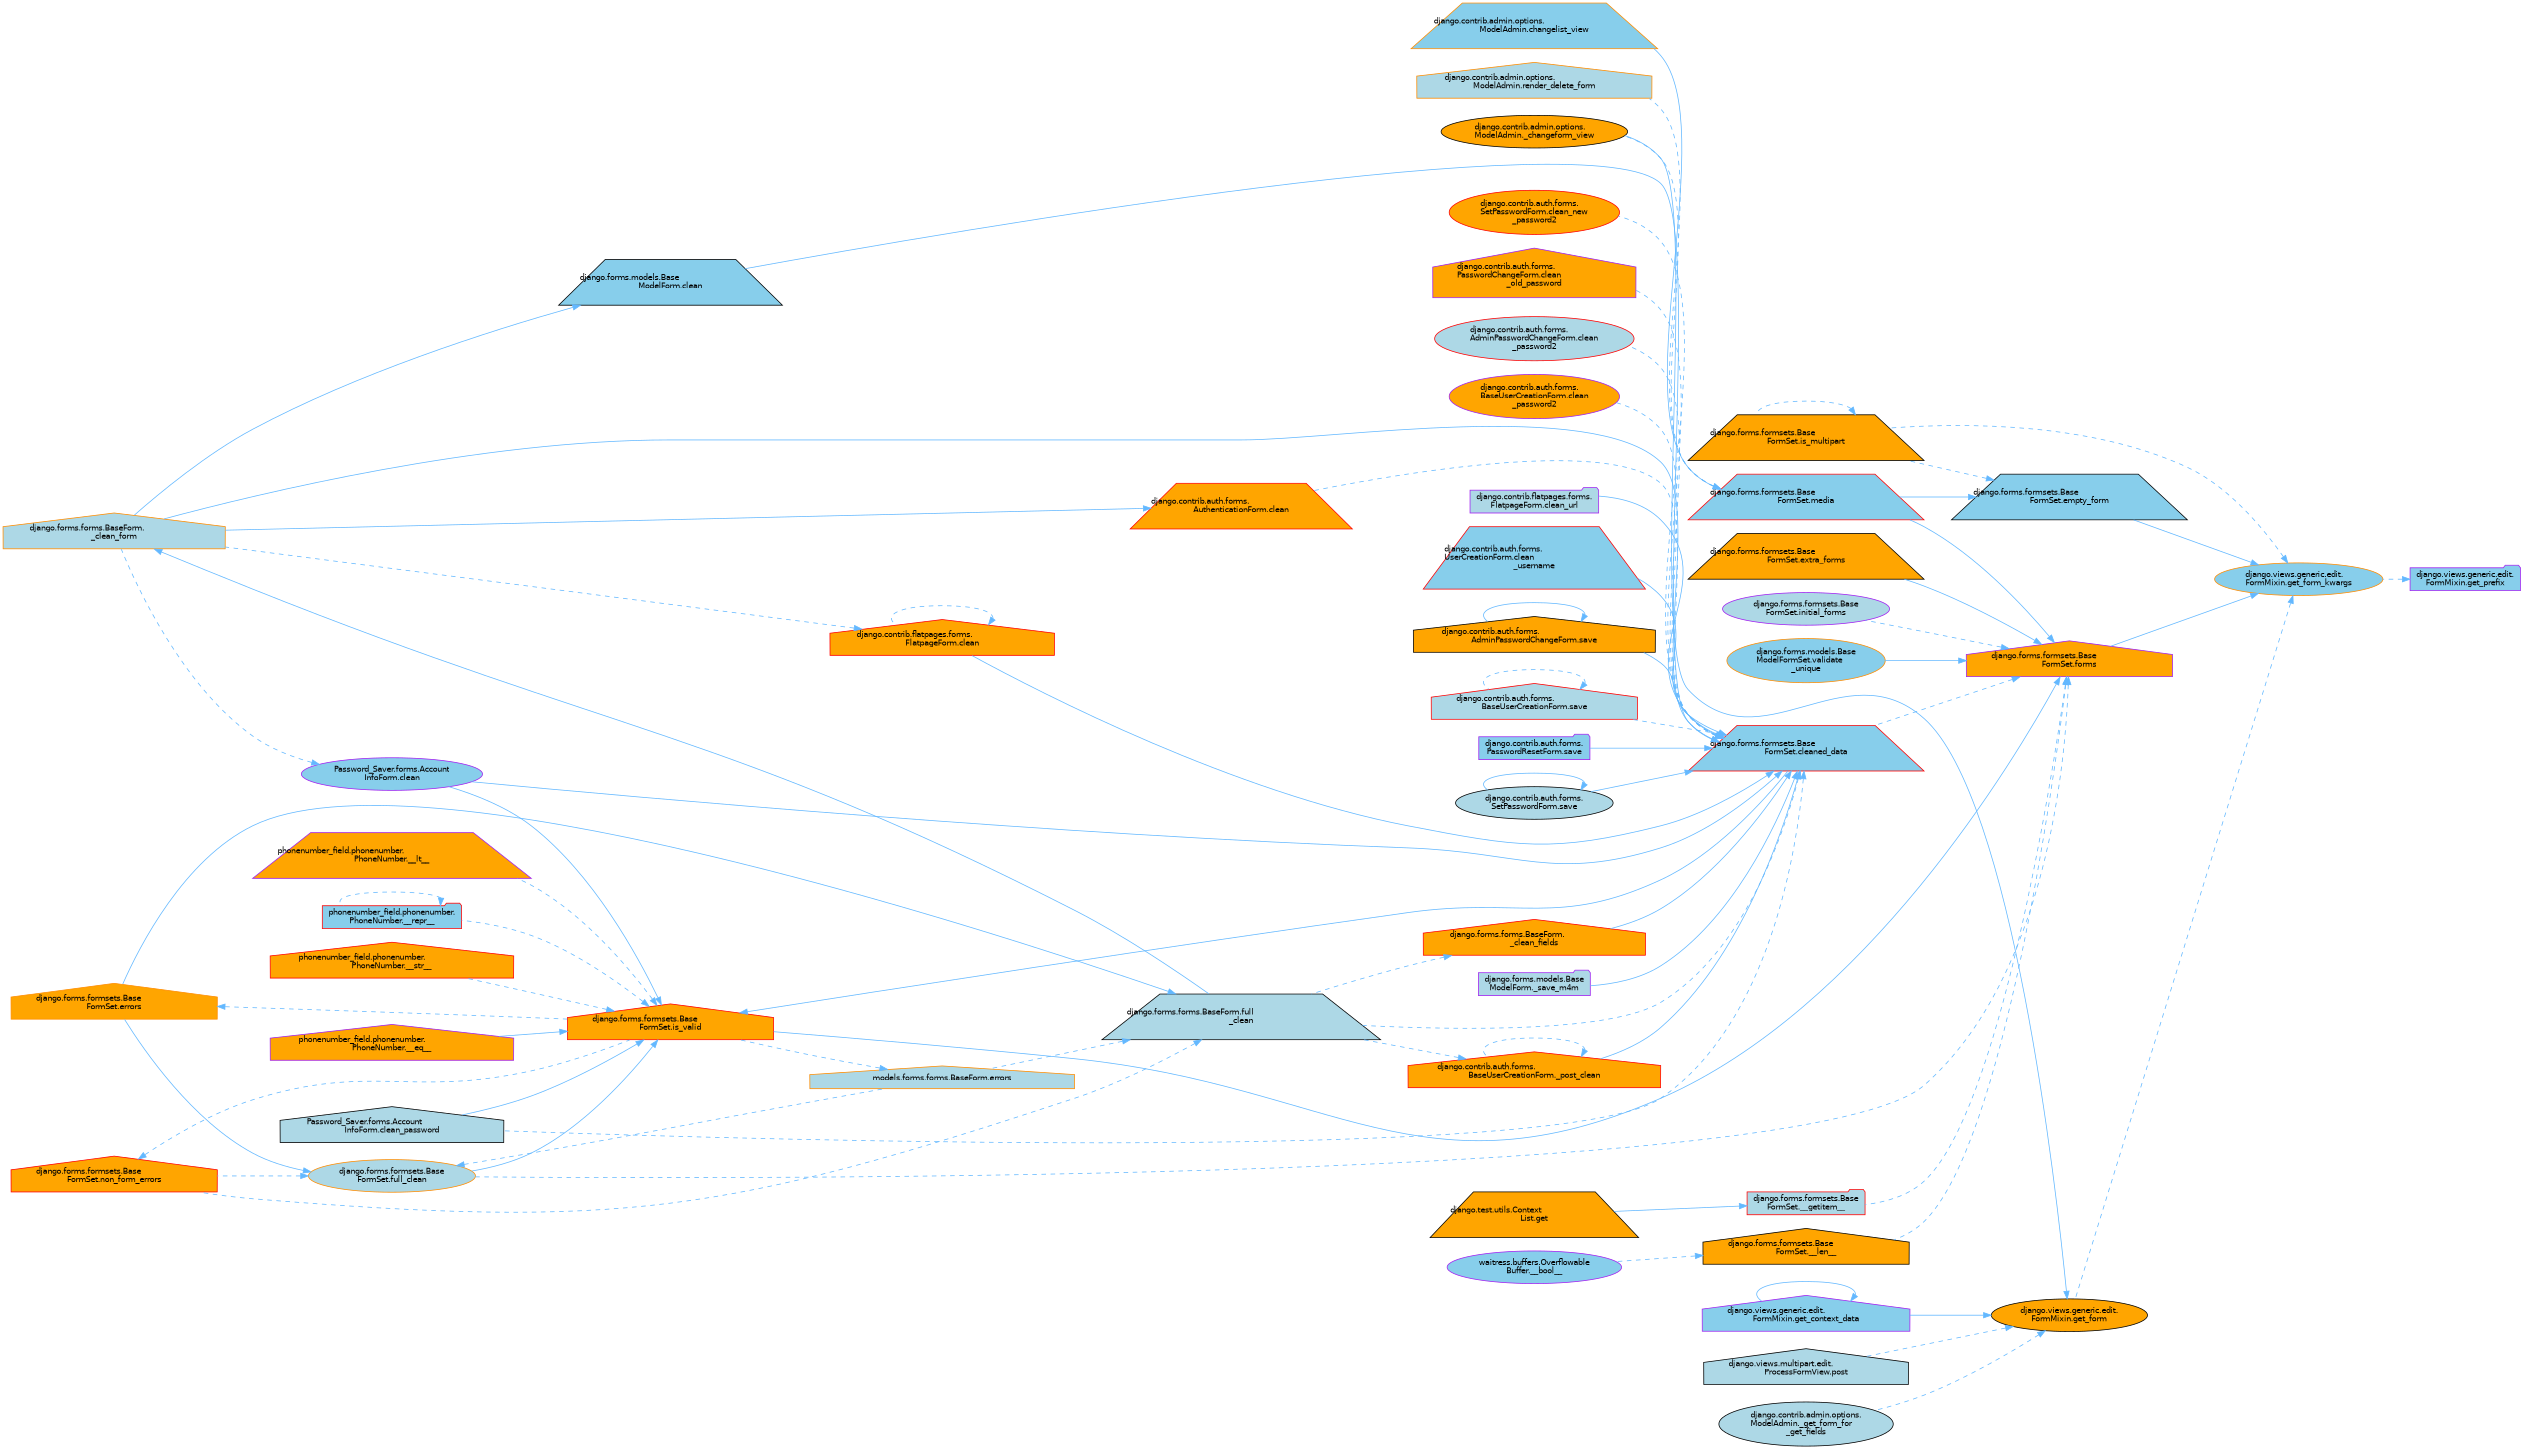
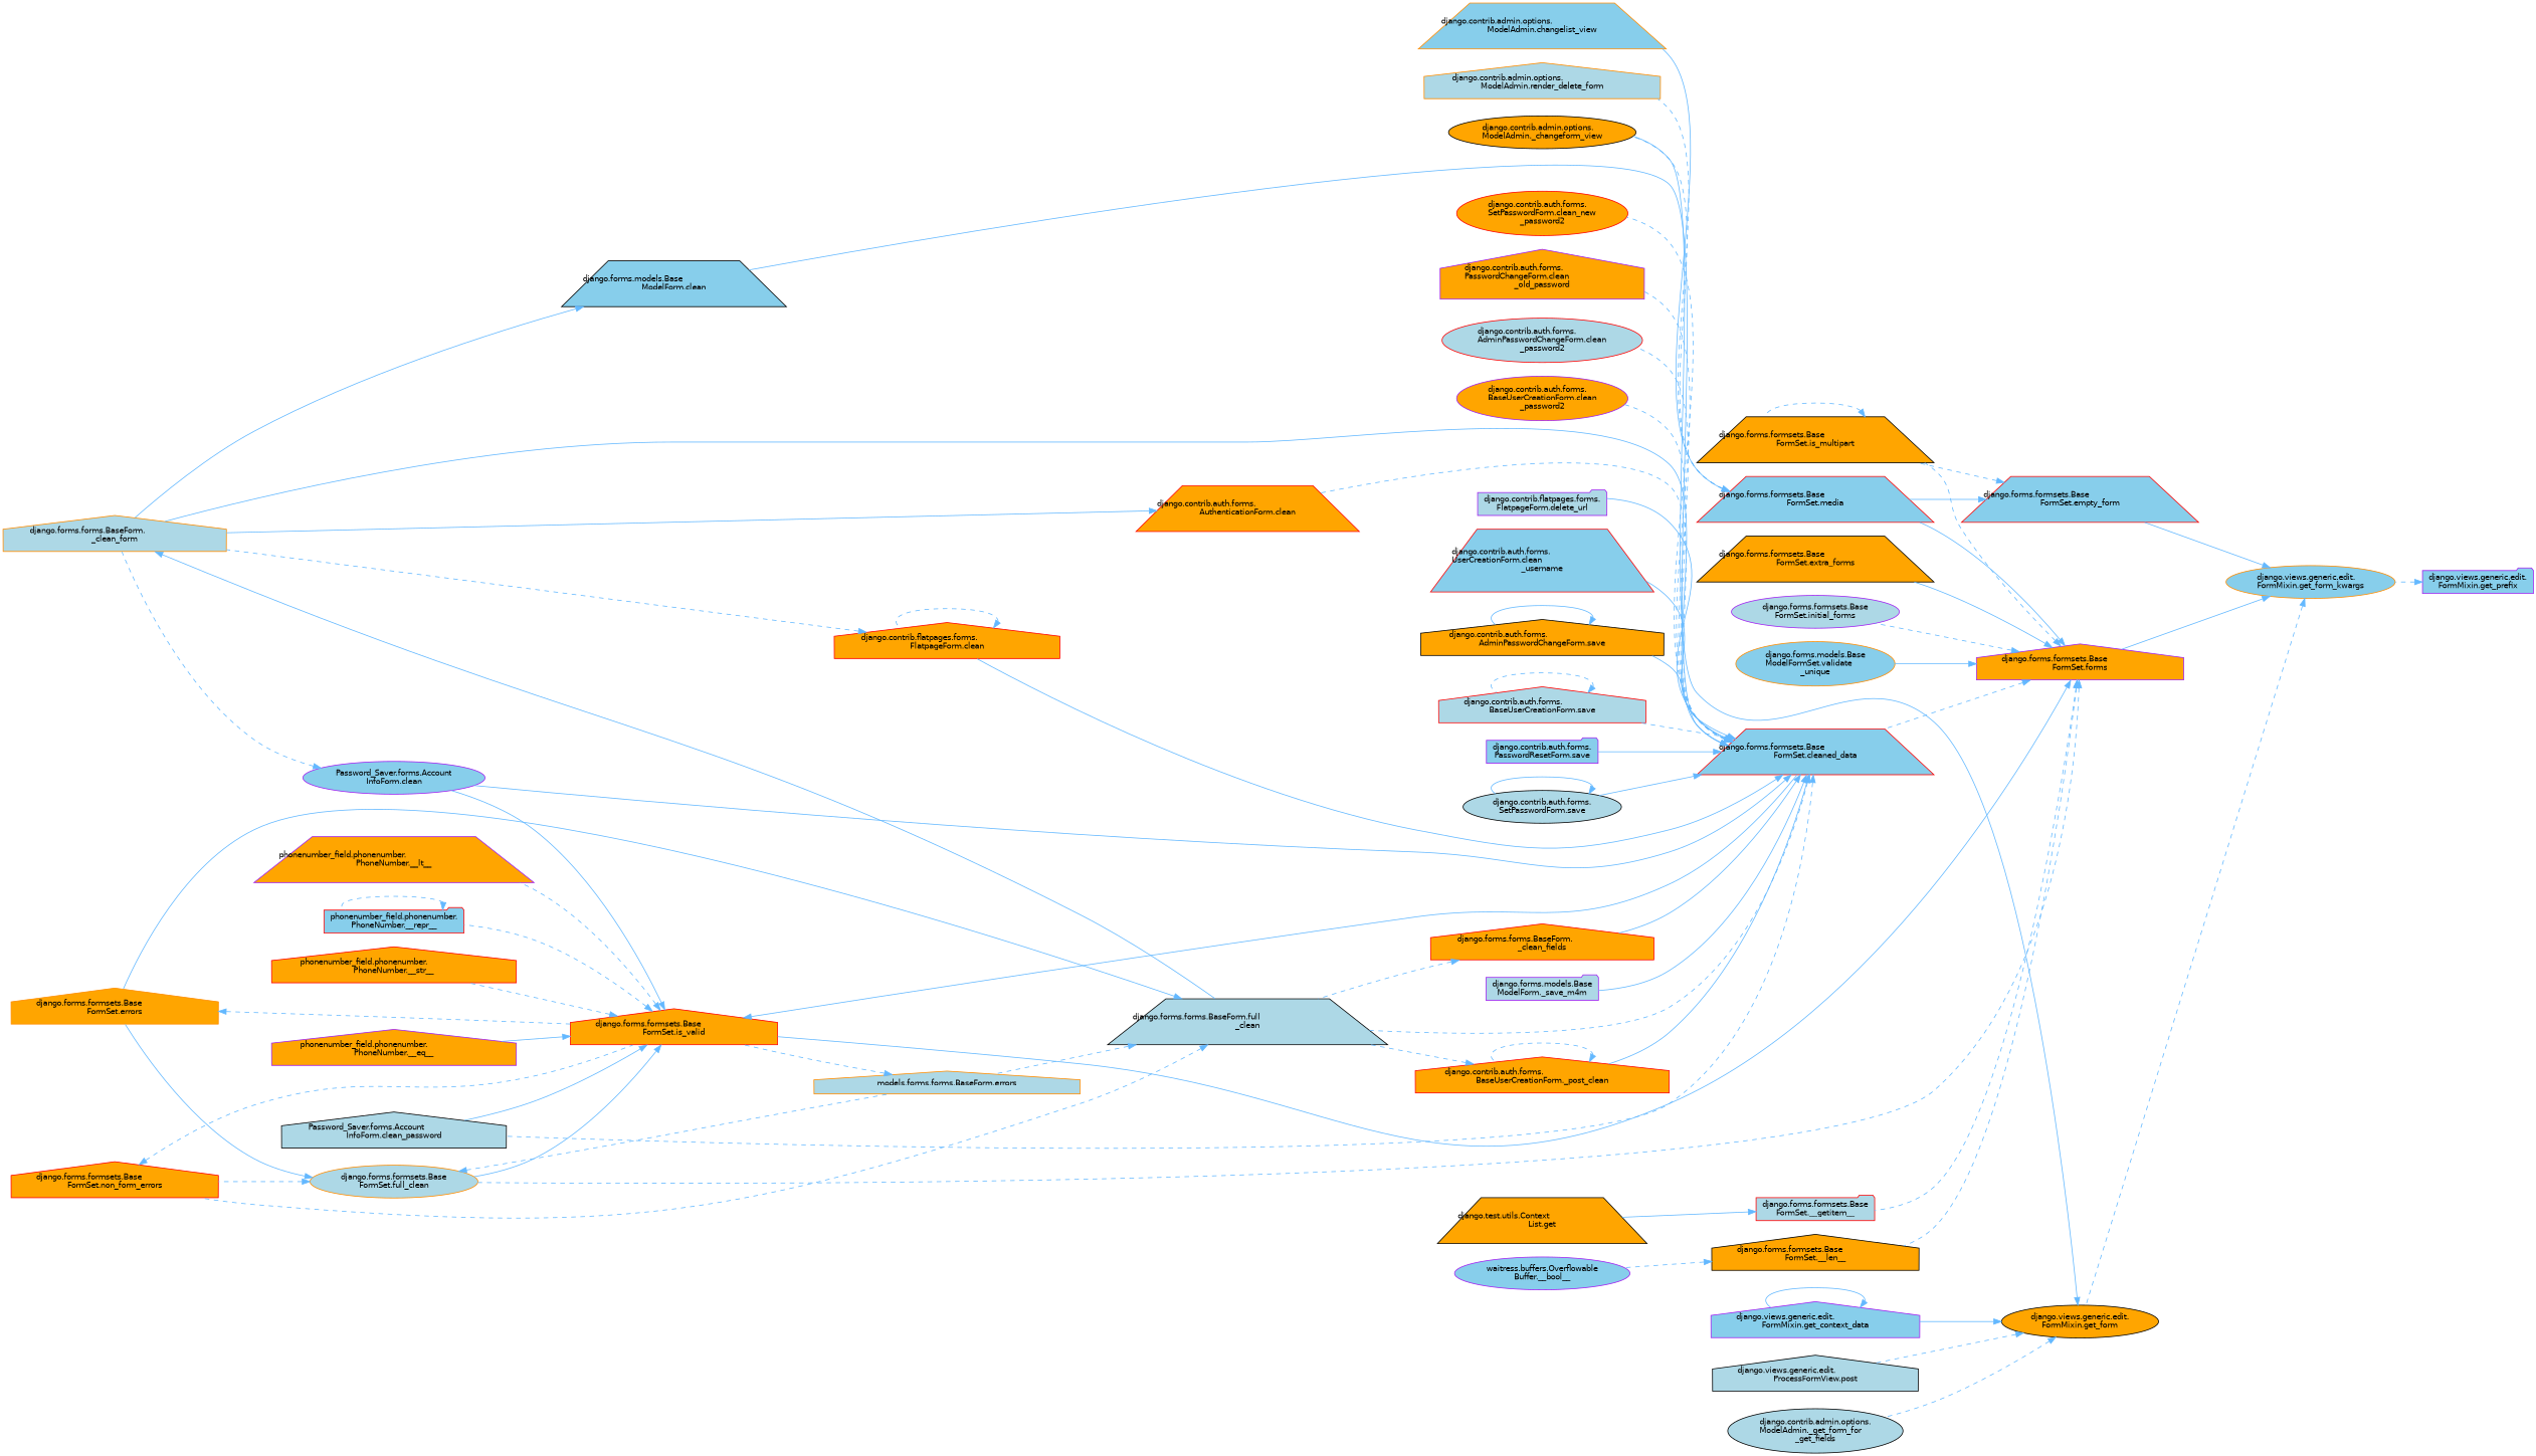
  digraph {
    rankdir=RL
    node [color=red fillcolor=orange fontname=Helvetica fontsize=10 shape=house style=filled]
    edge [color=steelblue1 dir=back fontname=Helvetica fontsize=10 labelfontname=Helvetica labelfontsize=10 style=dashed]
    n1 [color=purple fillcolor=skyblue fontcolor=black height=0.2 label="django.views.generic.edit.\lFormMixin.get_prefix" shape=folder width=0.4]
    n2 [color=darkorange fillcolor=skyblue height=0.2 label="django.views.generic.edit.\lFormMixin.get_form_kwargs" shape=ellipse width=0.4]
-   n3 [color=black fillcolor=skyblue height=0.2 label="django.forms.formsets.Base\lFormSet.empty_form" shape=trapezium width=0.4]
+   n3 [fillcolor=skyblue height=0.2 label="django.forms.formsets.Base\lFormSet.empty_form" shape=trapezium width=0.4]
    n4 [color=purple height=0.2 label="django.forms.formsets.Base\lFormSet.forms" width=0.4]
    n5 [color=black height=0.2 label="django.views.generic.edit.\lFormMixin.get_form" shape=ellipse width=0.4]
    n6 [color=black height=0.2 label="django.forms.formsets.Base\lFormSet.is_multipart" shape=trapezium width=0.4]
    n7 [fillcolor=skyblue height=0.2 label="django.forms.formsets.Base\lFormSet.media" shape=trapezium width=0.4]
    n8 [fillcolor=lightblue height=0.2 label="django.forms.formsets.Base\lFormSet.__getitem__" shape=folder width=0.4]
    n9 [color=black height=0.2 label="django.forms.formsets.Base\lFormSet.__len__" width=0.4]
    n10 [fillcolor=skyblue height=0.2 label="django.forms.formsets.Base\lFormSet.cleaned_data" shape=trapezium width=0.4]
    n11 [height=0.2 label="django.forms.formsets.Base\lFormSet.is_valid" width=0.4]
    n12 [color=darkorange fillcolor=lightblue height=0.2 label="django.forms.formsets.Base\lFormSet.full_clean" shape=ellipse width=0.4]
    n13 [color=black height=0.2 label="django.forms.formsets.Base\lFormSet.extra_forms" shape=trapezium width=0.4]
    n14 [color=purple fillcolor=lightblue height=0.2 label="django.forms.formsets.Base\lFormSet.initial_forms" shape=ellipse width=0.4]
    n15 [color=darkorange fillcolor=skyblue height=0.2 label="django.forms.models.Base\lModelFormSet.validate\l_unique" shape=ellipse width=0.4]
    n16 [color=black height=0.2 label="django.contrib.admin.options.\lModelAdmin._changeform_view" shape=ellipse width=0.4]
    n17 [color=black fillcolor=lightblue height=0.2 label="django.contrib.admin.options.\lModelAdmin._get_form_for\l_get_fields" shape=ellipse width=0.4]
    n18 [color=purple fillcolor=skyblue height=0.2 label="django.views.generic.edit.\lFormMixin.get_context_data" width=0.4]
-   n19 [color=black fillcolor=lightblue height=0.2 label="django.views.multipart.edit.\lProcessFormView.post" width=0.4]
+   n19 [color=black fillcolor=lightblue height=0.2 label="django.views.generic.edit.\lProcessFormView.post" width=0.4]
    n20 [color=darkorange fillcolor=skyblue height=0.2 label="django.contrib.admin.options.\lModelAdmin.changelist_view" shape=trapezium width=0.4]
    n21 [color=darkorange fillcolor=lightblue height=0.2 label="django.contrib.admin.options.\lModelAdmin.render_delete_form" width=0.4]
    n22 [color=black height=0.2 label="django.test.utils.Context\lList.get" shape=trapezium width=0.4]
    n23 [color=purple fillcolor=skyblue height=0.2 label="waitress.buffers.Overflowable\lBuffer.__bool__" shape=ellipse width=0.4]
    n24 [height=0.2 label="django.forms.forms.BaseForm.\l_clean_fields" width=0.4]
    n25 [color=black fillcolor=lightblue height=0.2 label="django.forms.forms.BaseForm.full\l_clean" shape=trapezium width=0.4]
    n26 [color=purple fillcolor=skyblue height=0.2 label="Password_Saver.forms.Account\lInfoForm.clean" shape=ellipse width=0.4]
    n27 [color=darkorange fillcolor=lightblue height=0.2 label="django.forms.forms.BaseForm.\l_clean_form" width=0.4]
    n28 [color=black fillcolor=lightblue height=0.2 label="Password_Saver.forms.Account\lInfoForm.clean_password" width=0.4]
    n29 [height=0.2 label="django.contrib.auth.forms.\lBaseUserCreationForm._post_clean" width=0.4]
    n30 [color=purple fillcolor=lightblue height=0.2 label="django.forms.models.Base\lModelForm._save_m4m" shape=folder width=0.4]
    n31 [height=0.2 label="django.contrib.auth.forms.\lAuthenticationForm.clean" shape=trapezium width=0.4]
    n32 [height=0.2 label="django.contrib.flatpages.forms.\lFlatpageForm.clean" width=0.4]
    n33 [color=black fillcolor=skyblue height=0.2 label="django.forms.models.Base\lModelForm.clean" shape=trapezium width=0.4]
    n34 [height=0.2 label="django.contrib.auth.forms.\lSetPasswordForm.clean_new\l_password2" shape=ellipse width=0.4]
    n35 [color=purple height=0.2 label="django.contrib.auth.forms.\lPasswordChangeForm.clean\l_old_password" width=0.4]
    n36 [fillcolor=lightblue height=0.2 label="django.contrib.auth.forms.\lAdminPasswordChangeForm.clean\l_password2" shape=ellipse width=0.4]
    n37 [color=purple height=0.2 label="django.contrib.auth.forms.\lBaseUserCreationForm.clean\l_password2" shape=ellipse width=0.4]
-   n38 [color=purple fillcolor=lightblue height=0.2 label="django.contrib.flatpages.forms.\lFlatpageForm.clean_url" shape=folder width=0.4]
+   n38 [color=purple fillcolor=lightblue height=0.2 label="django.contrib.flatpages.forms.\lFlatpageForm.delete_url" shape=folder width=0.4]
    n39 [fillcolor=skyblue height=0.2 label="django.contrib.auth.forms.\lUserCreationForm.clean\l_username" shape=trapezium width=0.4]
    n40 [color=black height=0.2 label="django.contrib.auth.forms.\lAdminPasswordChangeForm.save" width=0.4]
    n41 [fillcolor=lightblue height=0.2 label="django.contrib.auth.forms.\lBaseUserCreationForm.save" width=0.4]
    n42 [color=purple fillcolor=skyblue height=0.2 label="django.contrib.auth.forms.\lPasswordResetForm.save" shape=folder width=0.4]
    n43 [color=black fillcolor=lightblue height=0.2 label="django.contrib.auth.forms.\lSetPasswordForm.save" shape=ellipse width=0.4]
    n44 [color=purple height=0.2 label="phonenumber_field.phonenumber.\lPhoneNumber.__eq__" width=0.4]
    n45 [color=purple height=0.2 label="phonenumber_field.phonenumber.\lPhoneNumber.__lt__" shape=trapezium width=0.4]
    n46 [fillcolor=skyblue height=0.2 label="phonenumber_field.phonenumber.\lPhoneNumber.__repr__" shape=folder width=0.4]
    n47 [height=0.2 label="phonenumber_field.phonenumber.\lPhoneNumber.__str__" width=0.4]
    n48 [color=darkorange fillcolor=lightblue height=0.2 label="models.forms.forms.BaseForm.errors" width=0.4]
    n49 [color=darkorange height=0.2 label="django.forms.formsets.Base\lFormSet.errors" width=0.4]
    n50 [height=0.2 label="django.forms.formsets.Base\lFormSet.non_form_errors" width=0.4]
    n1 -> n2
    n2 -> n3 [style=solid]
    n2 -> n4 [style=solid]
    n2 -> n5
    n3 -> n6
    n3 -> n7 [style=solid]
-   n2 -> n6
+   n4 -> n6
    n4 -> n7 [style=solid]
    n4 -> n8
    n4 -> n9
    n4 -> n10
    n4 -> n11 [style=solid]
    n4 -> n12
    n4 -> n13 [style=solid]
    n4 -> n14
    n4 -> n15 [style=solid]
    n5 -> n16 [style=solid]
    n5 -> n17
    n5 -> n18 [style=solid]
    n5 -> n19
    n6 -> n6
    n7 -> n16
    n7 -> n20 [style=solid]
    n7 -> n21
    n8 -> n22 [style=solid]
    n9 -> n23
    n10 -> n24 [style=solid]
    n10 -> n25
    n10 -> n26 [style=solid]
    n10 -> n27 [style=solid]
    n10 -> n28
    n10 -> n29 [style=solid]
    n10 -> n30 [style=solid]
    n10 -> n31
    n10 -> n32 [style=solid]
    n10 -> n33 [style=solid]
    n10 -> n34
    n10 -> n35
    n10 -> n36
    n10 -> n37
    n10 -> n38 [style=solid]
    n10 -> n39 [style=solid]
    n10 -> n40 [style=solid]
    n10 -> n41
    n10 -> n42 [style=solid]
    n10 -> n43 [style=solid]
    n11 -> n10 [style=solid]
    n11 -> n12 [style=solid]
    n11 -> n26 [style=solid]
    n11 -> n28 [style=solid]
    n11 -> n44 [style=solid]
    n11 -> n45
    n11 -> n46
    n11 -> n47
    n12 -> n48
    n12 -> n49 [style=solid]
    n12 -> n50
    n18 -> n18 [style=solid]
    n24 -> n25
    n25 -> n48
    n25 -> n49 [style=solid]
    n25 -> n50
    n26 -> n27
    n27 -> n25 [style=solid]
    n29 -> n25
    n29 -> n29
    n31 -> n27 [style=solid]
    n32 -> n27
    n32 -> n32
    n33 -> n27 [style=solid]
    n40 -> n40 [style=solid]
    n41 -> n41
    n43 -> n43 [style=solid]
    n46 -> n46
    n48 -> n11
    n49 -> n11
    n50 -> n11
  }
